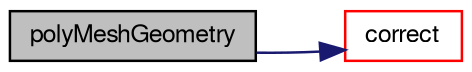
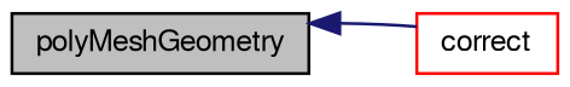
  digraph {
    rankdir=LR
    node [fontname=FreeSans fontsize=10 shape=record]
    n1 [color=black fillcolor=grey75 fontcolor=black height=0.2 label=polyMeshGeometry style=filled width=0.4]
    n2 [color=red height=0.2 label=correct width=0.4]
-   n1 -> n2 [color=midnightblue fontname=FreeSans fontsize=10 labelfontname=FreeSans labelfontsize=10 style=solid]
+   n2 -> n1 [color=midnightblue fontname=FreeSans fontsize=10 labelfontname=FreeSans labelfontsize=10 style=solid]
  }
